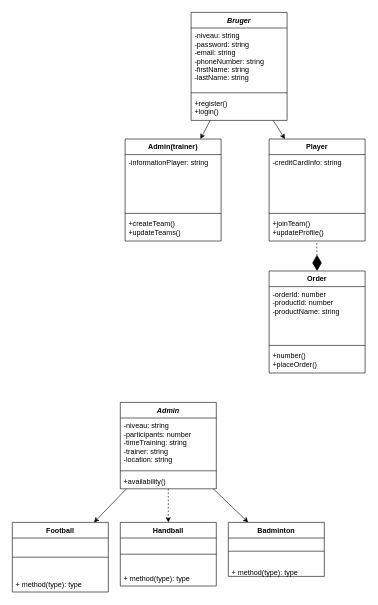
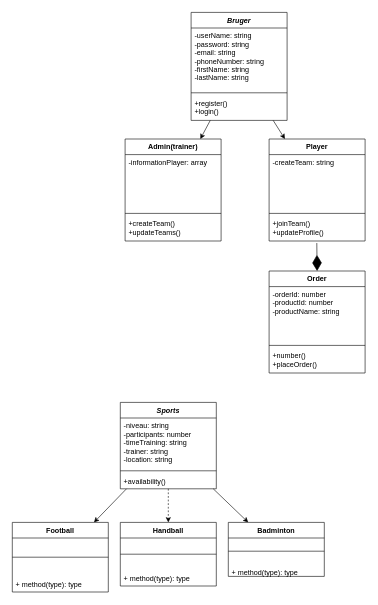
  <mxCell id="0" />
  <mxCell id="1" parent="0" />
  <mxCell id="2" value="" style="edgeStyle=none;rounded=0;orthogonalLoop=1;jettySize=auto;html=1;" edge="1" parent="1" source="4" target="12"><mxGeometry relative="1" as="geometry" /></mxCell>
  <mxCell id="3" value="" style="edgeStyle=none;rounded=0;orthogonalLoop=1;jettySize=auto;html=1;" edge="1" parent="1" source="4" target="8"><mxGeometry relative="1" as="geometry" /></mxCell>
  <mxCell id="4" value="Bruger" style="swimlane;fontStyle=3;align=center;verticalAlign=top;childLayout=stackLayout;horizontal=1;startSize=26;horizontalStack=0;resizeParent=1;resizeParentMax=0;resizeLast=0;collapsible=1;marginBottom=0;" parent="1" vertex="1"><mxGeometry x="318" y="20" width="160" height="180" as="geometry"><mxRectangle x="350" y="29" width="70" height="26" as="alternateBounds" /></mxGeometry></mxCell>
- <mxCell id="5" value="-niveau: string&#10;-password: string&#10;-email: string&#10;-phoneNumber: string&#10;-firstName: string&#10;-lastName: string&#10;&#10;" style="text;strokeColor=none;fillColor=none;align=left;verticalAlign=top;spacingLeft=4;spacingRight=4;overflow=hidden;rotatable=0;points=[[0,0.5],[1,0.5]];portConstraint=eastwest;" parent="4" vertex="1"><mxGeometry y="26" width="160" height="104" as="geometry" /></mxCell>
+ <mxCell id="5" value="-userName: string&#10;-password: string&#10;-email: string&#10;-phoneNumber: string&#10;-firstName: string&#10;-lastName: string&#10;&#10;" style="text;strokeColor=none;fillColor=none;align=left;verticalAlign=top;spacingLeft=4;spacingRight=4;overflow=hidden;rotatable=0;points=[[0,0.5],[1,0.5]];portConstraint=eastwest;" parent="4" vertex="1"><mxGeometry y="26" width="160" height="104" as="geometry" /></mxCell>
  <mxCell id="6" value="" style="line;strokeWidth=1;fillColor=none;align=left;verticalAlign=middle;spacingTop=-1;spacingLeft=3;spacingRight=3;rotatable=0;labelPosition=right;points=[];portConstraint=eastwest;" parent="4" vertex="1"><mxGeometry y="130" width="160" height="8" as="geometry" /></mxCell>
  <mxCell id="7" value="+register()&#10;+login()" style="text;strokeColor=none;fillColor=none;align=left;verticalAlign=top;spacingLeft=4;spacingRight=4;overflow=hidden;rotatable=0;points=[[0,0.5],[1,0.5]];portConstraint=eastwest;" vertex="1" parent="4"><mxGeometry y="138" width="160" height="42" as="geometry" /></mxCell>
  <mxCell id="8" value="Admin(trainer)" style="swimlane;fontStyle=1;align=center;verticalAlign=top;childLayout=stackLayout;horizontal=1;startSize=26;horizontalStack=0;resizeParent=1;resizeParentMax=0;resizeLast=0;collapsible=1;marginBottom=0;" vertex="1" parent="1"><mxGeometry x="208" y="231" width="160" height="170" as="geometry"><mxRectangle x="350" y="29" width="70" height="26" as="alternateBounds" /></mxGeometry></mxCell>
- <mxCell id="9" value="-informationPlayer: string&#10;" style="text;strokeColor=none;fillColor=none;align=left;verticalAlign=top;spacingLeft=4;spacingRight=4;overflow=hidden;rotatable=0;points=[[0,0.5],[1,0.5]];portConstraint=eastwest;" vertex="1" parent="8"><mxGeometry y="26" width="160" height="94" as="geometry" /></mxCell>
+ <mxCell id="9" value="-informationPlayer: array&#10;" style="text;strokeColor=none;fillColor=none;align=left;verticalAlign=top;spacingLeft=4;spacingRight=4;overflow=hidden;rotatable=0;points=[[0,0.5],[1,0.5]];portConstraint=eastwest;" vertex="1" parent="8"><mxGeometry y="26" width="160" height="94" as="geometry" /></mxCell>
  <mxCell id="10" value="" style="line;strokeWidth=1;fillColor=none;align=left;verticalAlign=middle;spacingTop=-1;spacingLeft=3;spacingRight=3;rotatable=0;labelPosition=right;points=[];portConstraint=eastwest;" vertex="1" parent="8"><mxGeometry y="120" width="160" height="8" as="geometry" /></mxCell>
  <mxCell id="11" value="+createTeam()&#10;+updateTeams()" style="text;strokeColor=none;fillColor=none;align=left;verticalAlign=top;spacingLeft=4;spacingRight=4;overflow=hidden;rotatable=0;points=[[0,0.5],[1,0.5]];portConstraint=eastwest;" vertex="1" parent="8"><mxGeometry y="128" width="160" height="42" as="geometry" /></mxCell>
  <mxCell id="12" value="Player" style="swimlane;fontStyle=1;align=center;verticalAlign=top;childLayout=stackLayout;horizontal=1;startSize=26;horizontalStack=0;resizeParent=1;resizeParentMax=0;resizeLast=0;collapsible=1;marginBottom=0;" vertex="1" parent="1"><mxGeometry x="448" y="231" width="160" height="170" as="geometry"><mxRectangle x="350" y="29" width="70" height="26" as="alternateBounds" /></mxGeometry></mxCell>
- <mxCell id="13" value="-creditCardInfo: string&#10;" style="text;strokeColor=none;fillColor=none;align=left;verticalAlign=top;spacingLeft=4;spacingRight=4;overflow=hidden;rotatable=0;points=[[0,0.5],[1,0.5]];portConstraint=eastwest;" vertex="1" parent="12"><mxGeometry y="26" width="160" height="94" as="geometry" /></mxCell>
+ <mxCell id="13" value="-createTeam: string&#10;" style="text;strokeColor=none;fillColor=none;align=left;verticalAlign=top;spacingLeft=4;spacingRight=4;overflow=hidden;rotatable=0;points=[[0,0.5],[1,0.5]];portConstraint=eastwest;" vertex="1" parent="12"><mxGeometry y="26" width="160" height="94" as="geometry" /></mxCell>
  <mxCell id="14" value="" style="line;strokeWidth=1;fillColor=none;align=left;verticalAlign=middle;spacingTop=-1;spacingLeft=3;spacingRight=3;rotatable=0;labelPosition=right;points=[];portConstraint=eastwest;" vertex="1" parent="12"><mxGeometry y="120" width="160" height="8" as="geometry" /></mxCell>
  <mxCell id="15" value="+joinTeam()&#10;+updateProfile()" style="text;strokeColor=none;fillColor=none;align=left;verticalAlign=top;spacingLeft=4;spacingRight=4;overflow=hidden;rotatable=0;points=[[0,0.5],[1,0.5]];portConstraint=eastwest;" vertex="1" parent="12"><mxGeometry y="128" width="160" height="42" as="geometry" /></mxCell>
  <mxCell id="16" value="Order" style="swimlane;fontStyle=1;align=center;verticalAlign=top;childLayout=stackLayout;horizontal=1;startSize=26;horizontalStack=0;resizeParent=1;resizeParentMax=0;resizeLast=0;collapsible=1;marginBottom=0;" vertex="1" parent="1"><mxGeometry x="448" y="451" width="160" height="170" as="geometry"><mxRectangle x="350" y="29" width="70" height="26" as="alternateBounds" /></mxGeometry></mxCell>
  <mxCell id="17" value="-orderId: number&#10;-productId: number&#10;-productName: string&#10;" style="text;strokeColor=none;fillColor=none;align=left;verticalAlign=top;spacingLeft=4;spacingRight=4;overflow=hidden;rotatable=0;points=[[0,0.5],[1,0.5]];portConstraint=eastwest;" vertex="1" parent="16"><mxGeometry y="26" width="160" height="94" as="geometry" /></mxCell>
  <mxCell id="18" value="" style="line;strokeWidth=1;fillColor=none;align=left;verticalAlign=middle;spacingTop=-1;spacingLeft=3;spacingRight=3;rotatable=0;labelPosition=right;points=[];portConstraint=eastwest;" vertex="1" parent="16"><mxGeometry y="120" width="160" height="8" as="geometry" /></mxCell>
  <mxCell id="19" value="+number()&#10;+placeOrder()" style="text;strokeColor=none;fillColor=none;align=left;verticalAlign=top;spacingLeft=4;spacingRight=4;overflow=hidden;rotatable=0;points=[[0,0.5],[1,0.5]];portConstraint=eastwest;" vertex="1" parent="16"><mxGeometry y="128" width="160" height="42" as="geometry" /></mxCell>
  <mxCell id="20" value="" style="edgeStyle=none;rounded=0;orthogonalLoop=1;jettySize=auto;html=1;" edge="1" parent="1" source="23" target="33"><mxGeometry relative="1" as="geometry" /></mxCell>
  <mxCell id="21" value="" style="edgeStyle=none;rounded=0;orthogonalLoop=1;jettySize=auto;html=1;" edge="1" parent="1" source="23" target="30"><mxGeometry relative="1" as="geometry" /></mxCell>
  <mxCell id="22" value="" style="edgeStyle=none;rounded=0;orthogonalLoop=1;jettySize=auto;html=1;dashed=1;" edge="1" parent="1" source="23" target="27"><mxGeometry relative="1" as="geometry" /></mxCell>
- <mxCell id="23" value="Admin" style="swimlane;fontStyle=3;align=center;verticalAlign=top;childLayout=stackLayout;horizontal=1;startSize=26;horizontalStack=0;resizeParent=1;resizeParentMax=0;resizeLast=0;collapsible=1;marginBottom=0;" vertex="1" parent="1"><mxGeometry x="200" y="670" width="160" height="144" as="geometry" /></mxCell>
+ <mxCell id="23" value="Sports" style="swimlane;fontStyle=3;align=center;verticalAlign=top;childLayout=stackLayout;horizontal=1;startSize=26;horizontalStack=0;resizeParent=1;resizeParentMax=0;resizeLast=0;collapsible=1;marginBottom=0;" vertex="1" parent="1"><mxGeometry x="200" y="670" width="160" height="144" as="geometry" /></mxCell>
  <mxCell id="24" value="-niveau: string&#10;-participants: number&#10;-timeTraining: string&#10;-trainer: string&#10;-location: string" style="text;strokeColor=none;fillColor=none;align=left;verticalAlign=top;spacingLeft=4;spacingRight=4;overflow=hidden;rotatable=0;points=[[0,0.5],[1,0.5]];portConstraint=eastwest;" vertex="1" parent="23"><mxGeometry y="26" width="160" height="84" as="geometry" /></mxCell>
  <mxCell id="25" value="" style="line;strokeWidth=1;fillColor=none;align=left;verticalAlign=middle;spacingTop=-1;spacingLeft=3;spacingRight=3;rotatable=0;labelPosition=right;points=[];portConstraint=eastwest;" vertex="1" parent="23"><mxGeometry y="110" width="160" height="8" as="geometry" /></mxCell>
  <mxCell id="26" value="+availability()" style="text;strokeColor=none;fillColor=none;align=left;verticalAlign=top;spacingLeft=4;spacingRight=4;overflow=hidden;rotatable=0;points=[[0,0.5],[1,0.5]];portConstraint=eastwest;" vertex="1" parent="23"><mxGeometry y="118" width="160" height="26" as="geometry" /></mxCell>
  <mxCell id="27" value="Handball" style="swimlane;fontStyle=1;align=center;verticalAlign=top;childLayout=stackLayout;horizontal=1;startSize=26;horizontalStack=0;resizeParent=1;resizeParentMax=0;resizeLast=0;collapsible=1;marginBottom=0;" vertex="1" parent="1"><mxGeometry x="200" y="870" width="160" height="106" as="geometry" /></mxCell>
  <mxCell id="28" value="" style="line;strokeWidth=1;fillColor=none;align=left;verticalAlign=middle;spacingTop=-1;spacingLeft=3;spacingRight=3;rotatable=0;labelPosition=right;points=[];portConstraint=eastwest;" vertex="1" parent="27"><mxGeometry y="26" width="160" height="54" as="geometry" /></mxCell>
  <mxCell id="29" value="+ method(type): type" style="text;strokeColor=none;fillColor=none;align=left;verticalAlign=top;spacingLeft=4;spacingRight=4;overflow=hidden;rotatable=0;points=[[0,0.5],[1,0.5]];portConstraint=eastwest;" vertex="1" parent="27"><mxGeometry y="80" width="160" height="26" as="geometry" /></mxCell>
  <mxCell id="30" value="Badminton" style="swimlane;fontStyle=1;align=center;verticalAlign=top;childLayout=stackLayout;horizontal=1;startSize=26;horizontalStack=0;resizeParent=1;resizeParentMax=0;resizeLast=0;collapsible=1;marginBottom=0;" vertex="1" parent="1"><mxGeometry x="380" y="870" width="160" height="90" as="geometry" /></mxCell>
  <mxCell id="31" value="" style="line;strokeWidth=1;fillColor=none;align=left;verticalAlign=middle;spacingTop=-1;spacingLeft=3;spacingRight=3;rotatable=0;labelPosition=right;points=[];portConstraint=eastwest;" vertex="1" parent="30"><mxGeometry y="26" width="160" height="44" as="geometry" /></mxCell>
  <mxCell id="32" value="+ method(type): type" style="text;strokeColor=none;fillColor=none;align=left;verticalAlign=top;spacingLeft=4;spacingRight=4;overflow=hidden;rotatable=0;points=[[0,0.5],[1,0.5]];portConstraint=eastwest;" vertex="1" parent="30"><mxGeometry y="70" width="160" height="20" as="geometry" /></mxCell>
  <mxCell id="33" value="Football" style="swimlane;fontStyle=1;align=center;verticalAlign=top;childLayout=stackLayout;horizontal=1;startSize=26;horizontalStack=0;resizeParent=1;resizeParentMax=0;resizeLast=0;collapsible=1;marginBottom=0;" vertex="1" parent="1"><mxGeometry x="20" y="870" width="160" height="116" as="geometry" /></mxCell>
  <mxCell id="34" value="" style="line;strokeWidth=1;fillColor=none;align=left;verticalAlign=middle;spacingTop=-1;spacingLeft=3;spacingRight=3;rotatable=0;labelPosition=right;points=[];portConstraint=eastwest;" vertex="1" parent="33"><mxGeometry y="26" width="160" height="64" as="geometry" /></mxCell>
  <mxCell id="35" value="+ method(type): type" style="text;strokeColor=none;fillColor=none;align=left;verticalAlign=top;spacingLeft=4;spacingRight=4;overflow=hidden;rotatable=0;points=[[0,0.5],[1,0.5]];portConstraint=eastwest;" vertex="1" parent="33"><mxGeometry y="90" width="160" height="26" as="geometry" /></mxCell>
- <mxCell id="36" value="" style="endArrow=diamondThin;endFill=1;endSize=24;html=1;entryX=0.5;entryY=0;entryDx=0;entryDy=0;exitX=0.497;exitY=1.081;exitDx=0;exitDy=0;exitPerimeter=0;dashed=1;" edge="1" parent="1" source="15" target="16"><mxGeometry width="160" relative="1" as="geometry"><mxPoint x="488" y="471" as="sourcePoint" /><mxPoint x="538" y="751" as="targetPoint" /></mxGeometry></mxCell>
+ <mxCell id="36" value="" style="endArrow=diamondThin;endFill=1;endSize=24;html=1;entryX=0.5;entryY=0;entryDx=0;entryDy=0;exitX=0.497;exitY=1.081;exitDx=0;exitDy=0;exitPerimeter=0;" edge="1" parent="1" source="15" target="16"><mxGeometry width="160" relative="1" as="geometry"><mxPoint x="488" y="471" as="sourcePoint" /><mxPoint x="538" y="751" as="targetPoint" /></mxGeometry></mxCell>
